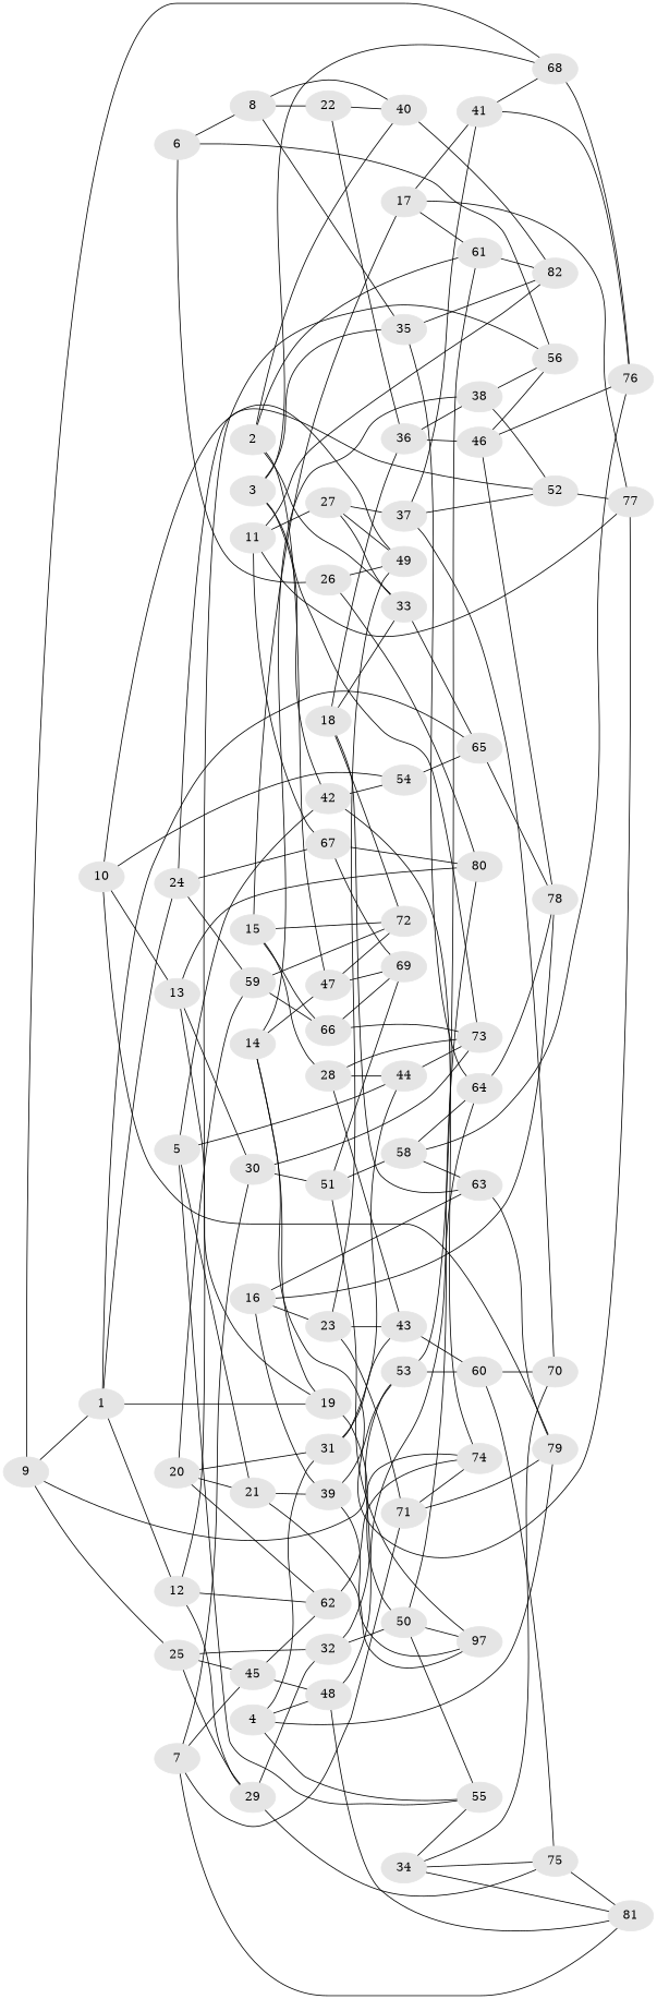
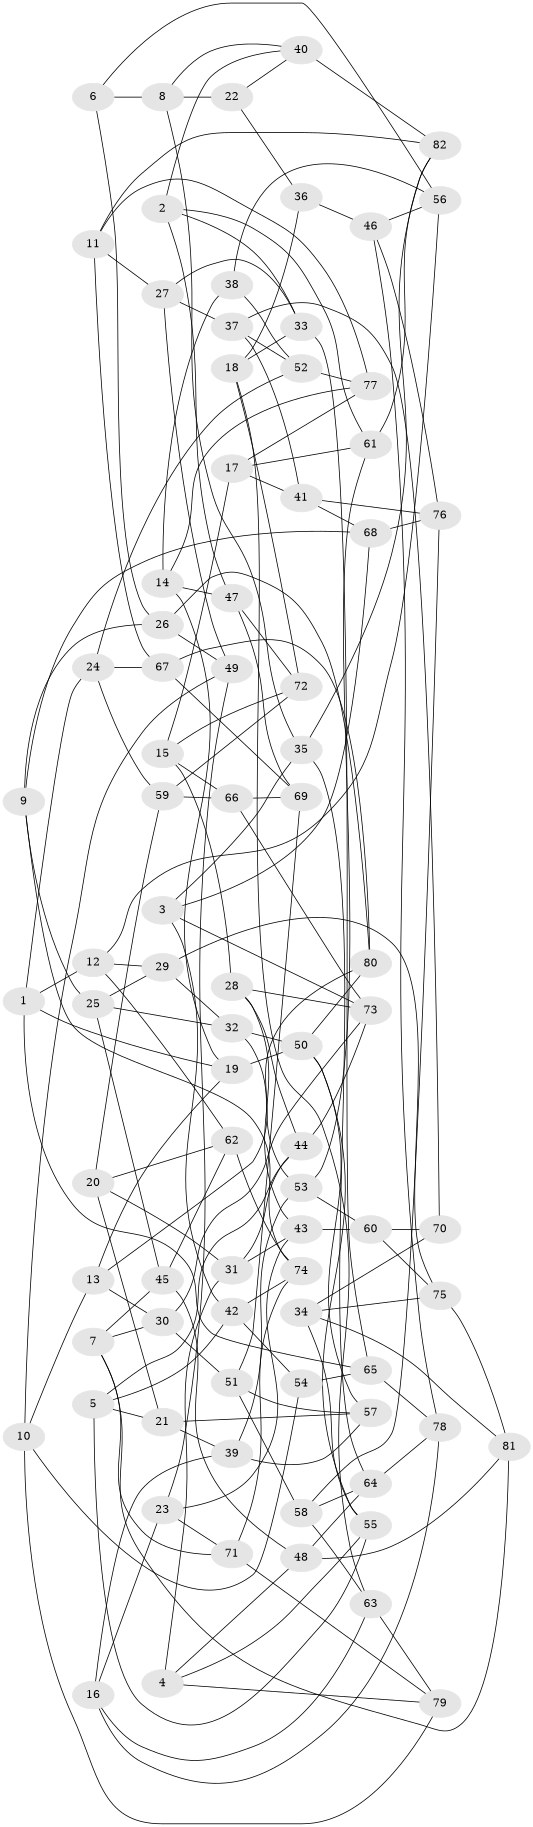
  graph {
    rankdir=LR
    node [color=gray90 style=filled]
    1
    12
    19
    24
    65
    56
    29
    62
    50
    67
    59
    52
    78
    2
    33
    40
    47
    61
    82
    72
    69
    3
    35
    42
    68
    73
    64
    74
    54
    76
    4
    31
    48
    55
    79
    44
    43
    81
    5
    21
    39
-   57 [label=97]
+   57
    6
    8
    26
    22
    36
    49
    80
    7
    30
    45
    71
    51
    9
    25
    32
    10
    13
    11
    27
    77
    37
    75
    14
    38
    15
    17
    28
    66
    41
    16
    23
    63
    53
    18
    46
    20
    60
    70
    58
    34
    1 -- 12
    1 -- 19
    1 -- 24
    1 -- 65
    12 -- 56
    12 -- 29
    12 -- 62
    19 -- 50
    24 -- 67
    24 -- 59
    24 -- 52
    65 -- 78
    29 -- 32
    29 -- 75
    62 -- 74
    50 -- 55
    50 -- 57
    50 -- 80
    67 -- 69
    67 -- 80
    59 -- 72
    59 -- 66
    52 -- 77
    2 -- 33
    2 -- 40
    2 -- 47
    2 -- 61
    33 -- 65
    40 -- 82
    47 -- 72
    47 -- 69
    61 -- 82
    3 -- 35
    3 -- 42
    3 -- 68
    3 -- 73
    35 -- 82
    35 -- 64
    42 -- 74
    42 -- 54
    68 -- 76
    64 -- 78
    54 -- 65
    4 -- 31
    4 -- 48
    4 -- 55
    4 -- 79
    31 -- 44
    31 -- 43
    48 -- 64
    48 -- 81
    44 -- 73
    43 -- 60
    5 -- 42
    5 -- 55
    5 -- 44
    5 -- 21
    21 -- 39
    21 -- 57
    39 -- 57
    39 -- 53
    6 -- 56
    6 -- 8
    6 -- 26
    8 -- 40
    8 -- 35
    8 -- 22
    26 -- 49
    26 -- 80
    22 -- 40
    22 -- 36
-   36 -- 38
    36 -- 46
    7 -- 81
    7 -- 30
    7 -- 45
    7 -- 71
    30 -- 73
    30 -- 51
    45 -- 62
    45 -- 48
    71 -- 74
    71 -- 79
    51 -- 69
    51 -- 57
    51 -- 58
    9 -- 68
    9 -- 74
-   9 -- 1
+   9 -- 26
    9 -- 25
    25 -- 29
    25 -- 45
    25 -- 32
    32 -- 50
    32 -- 53
    10 -- 54
    10 -- 79
    10 -- 49
    10 -- 13
    13 -- 19
    13 -- 80
    13 -- 30
    11 -- 67
    11 -- 82
    11 -- 27
    11 -- 77
    27 -- 33
    27 -- 49
    27 -- 37
    37 -- 52
    37 -- 41
    37 -- 70
    75 -- 81
    14 -- 19
    14 -- 47
    14 -- 77
    14 -- 38
    38 -- 56
    38 -- 52
    15 -- 72
    15 -- 17
    15 -- 28
    15 -- 66
    17 -- 61
    17 -- 77
    17 -- 41
    28 -- 73
    28 -- 44
    28 -- 43
    66 -- 69
    66 -- 73
    41 -- 68
    41 -- 76
    16 -- 78
    16 -- 39
    16 -- 23
    16 -- 63
    23 -- 43
    23 -- 49
    23 -- 71
    63 -- 79
    53 -- 61
    53 -- 60
    18 -- 33
    18 -- 72
    18 -- 36
    18 -- 63
    46 -- 56
    46 -- 78
    46 -- 76
    20 -- 62
    20 -- 59
    20 -- 31
    20 -- 21
    60 -- 75
    60 -- 70
    58 -- 64
    58 -- 76
    58 -- 63
    34 -- 55
    34 -- 81
    34 -- 75
    34 -- 70
  }
